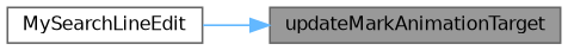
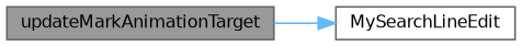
  digraph {
    rankdir=RL
    node [fontname=Helvetica fontsize=10 shape=box style=filled]
    n1 [color=gray40 fillcolor=grey60 fontcolor=black height=0.2 label=updateMarkAnimationTarget width=0.4]
    n2 [color=grey40 fillcolor=white height=0.2 label=MySearchLineEdit width=0.4]
-   n1 -> n2 [color=steelblue1 dir=back fontname=Helvetica fontsize=10 labelfontname=Helvetica labelfontsize=10 style=solid]
+   n2 -> n1 [color=steelblue1 dir=back fontname=Helvetica fontsize=10 labelfontname=Helvetica labelfontsize=10 style=solid]
  }
